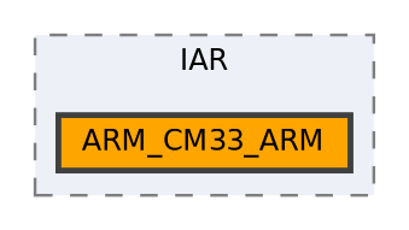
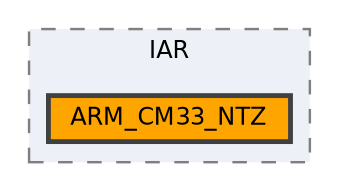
  digraph {
    compound=true
    rankdir=LR
-   n1 [color=grey25 fillcolor=orange fontname=Helvetica fontsize=10 height=0.2 label=ARM_CM33_ARM shape=box style="filled,bold" width=0.4]
+   n1 [color=grey25 fillcolor=orange fontname=Helvetica fontsize=10 height=0.2 label=ARM_CM33_NTZ shape=box style="filled,bold" width=0.4]
    subgraph cluster_1 {
      bgcolor="#edf0f7"
      fontname=Helvetica
      fontsize=10
      label=IAR
      pencolor=grey50
      style="filled,dashed"
      n1
    }
  }
